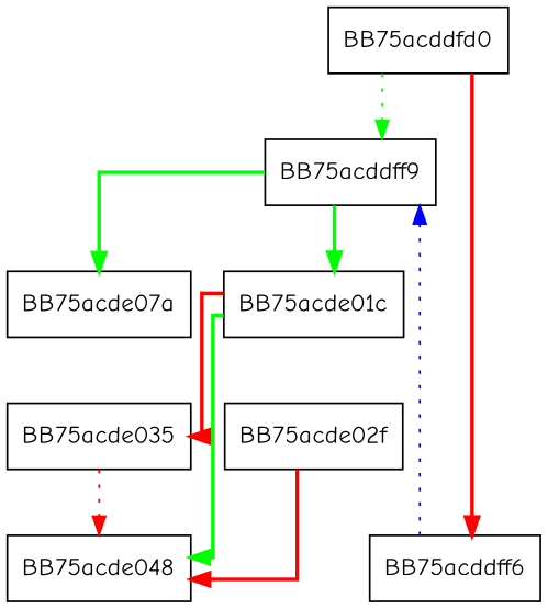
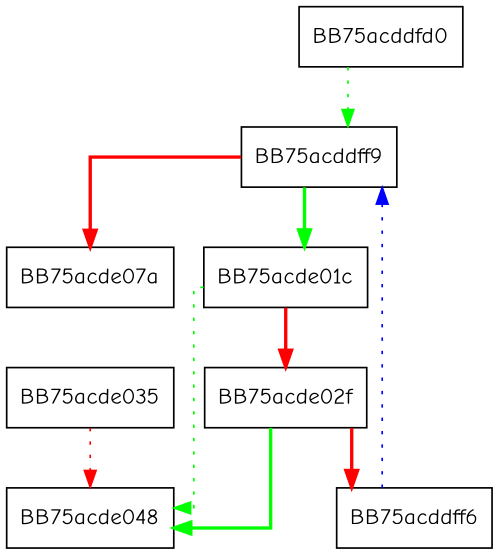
  digraph {
    fontname="Comic Neue"
    splines=ortho
    node [fontname="Comic Neue" shape=box]
    edge [color=green fontname="Comic Neue" style=bold]
    BB75acddfd0
    BB75acddff9
    BB75acddff6
    BB75acde07a
    BB75acde01c
    BB75acde048
    BB75acde02f
    BB75acde035
    BB75acddfd0 -> BB75acddff9 [style=dotted]
-   BB75acddfd0 -> BB75acddff6 [color=red]
-   BB75acddff9 -> BB75acde07a
+   BB75acde02f -> BB75acddff6 [color=red]
+   BB75acddff9 -> BB75acde07a [color=red]
    BB75acddff9 -> BB75acde01c
    BB75acddff6 -> BB75acddff9 [color=blue style=dotted]
-   BB75acde01c -> BB75acde048
-   BB75acde01c -> BB75acde035 [color=red]
-   BB75acde02f -> BB75acde048 [color=red]
+   BB75acde01c -> BB75acde048 [style=dotted]
+   BB75acde01c -> BB75acde02f [color=red]
+   BB75acde02f -> BB75acde048
    BB75acde035 -> BB75acde048 [color=red style=dotted]
  }
